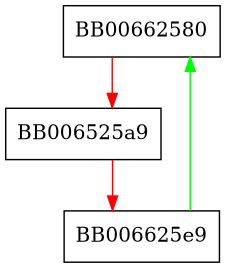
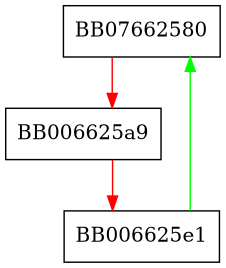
  digraph {
    splines=ortho
    node [shape=box]
    edge [color=red]
-   BB00662580
-   BB006625a9 [label=BB006525a9]
-   BB006625e9
+   BB00662580 [label=BB07662580]
+   BB006625a9
+   BB006625e9 [label=BB006625e1]
    BB00662580 -> BB006625a9
    BB006625a9 -> BB006625e9
    BB006625e9 -> BB00662580 [color=green]
  }
